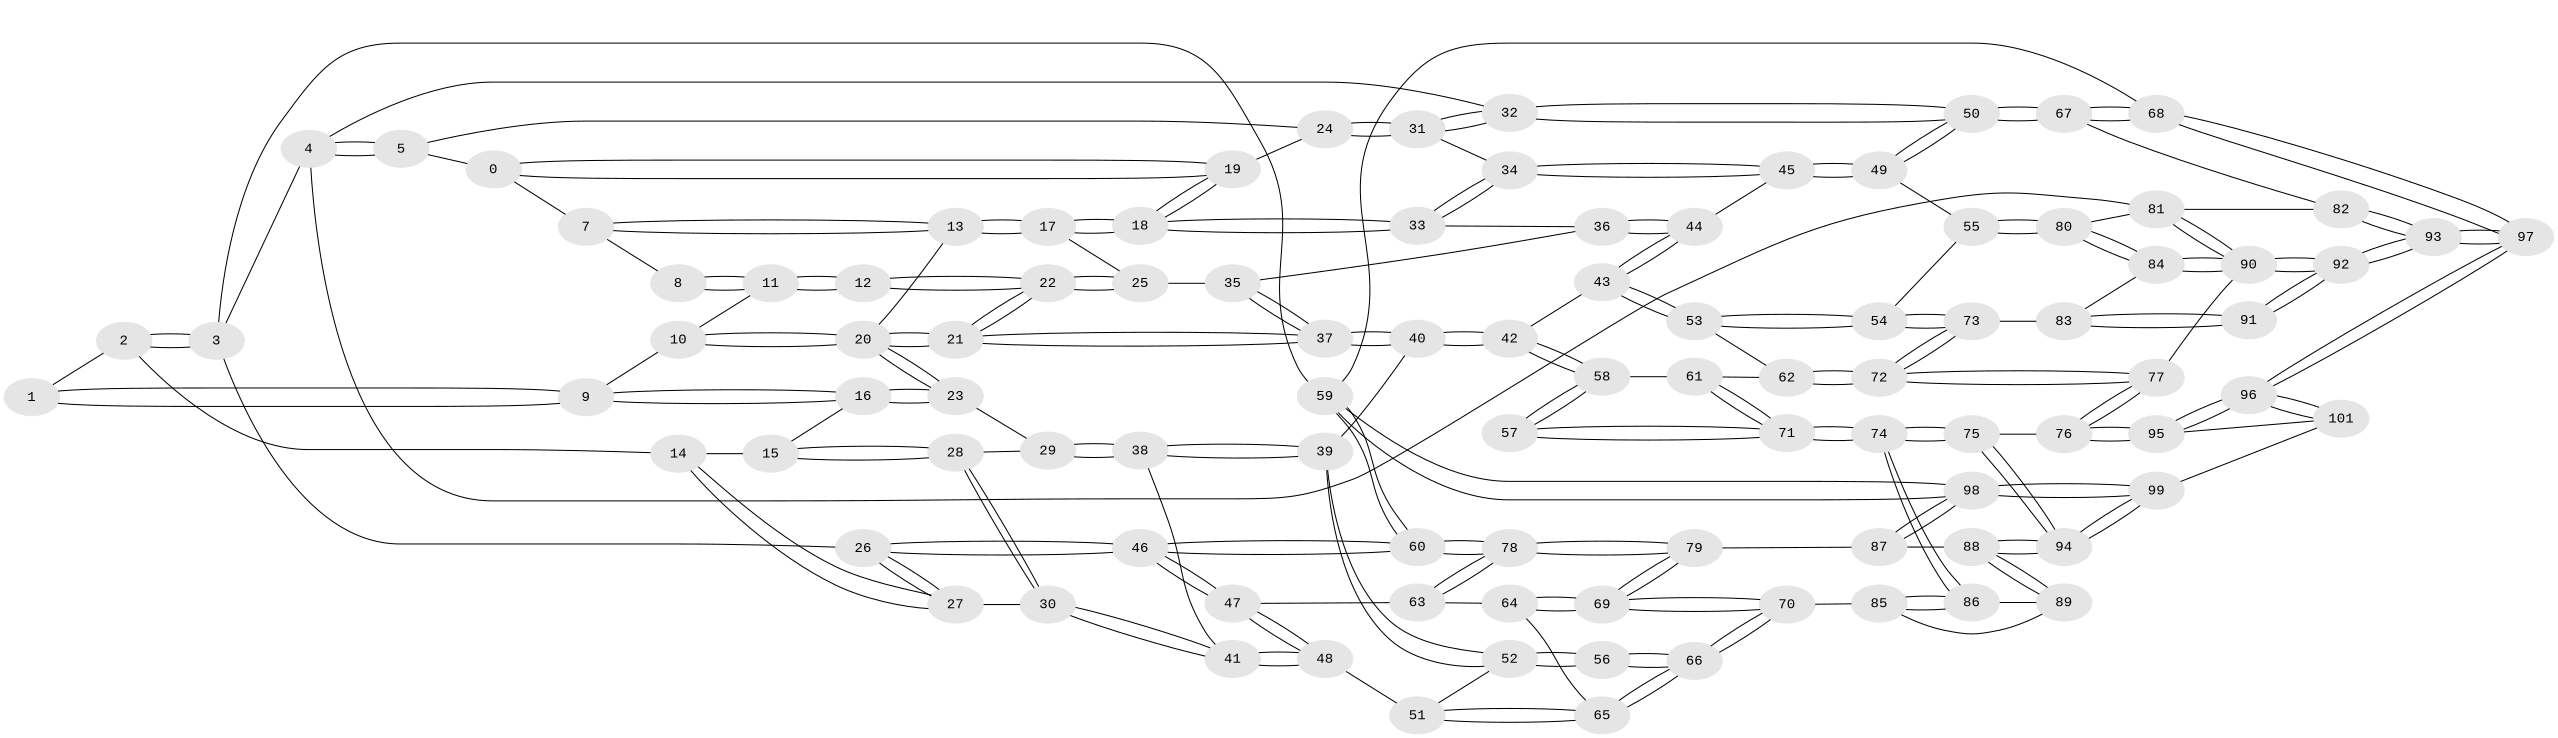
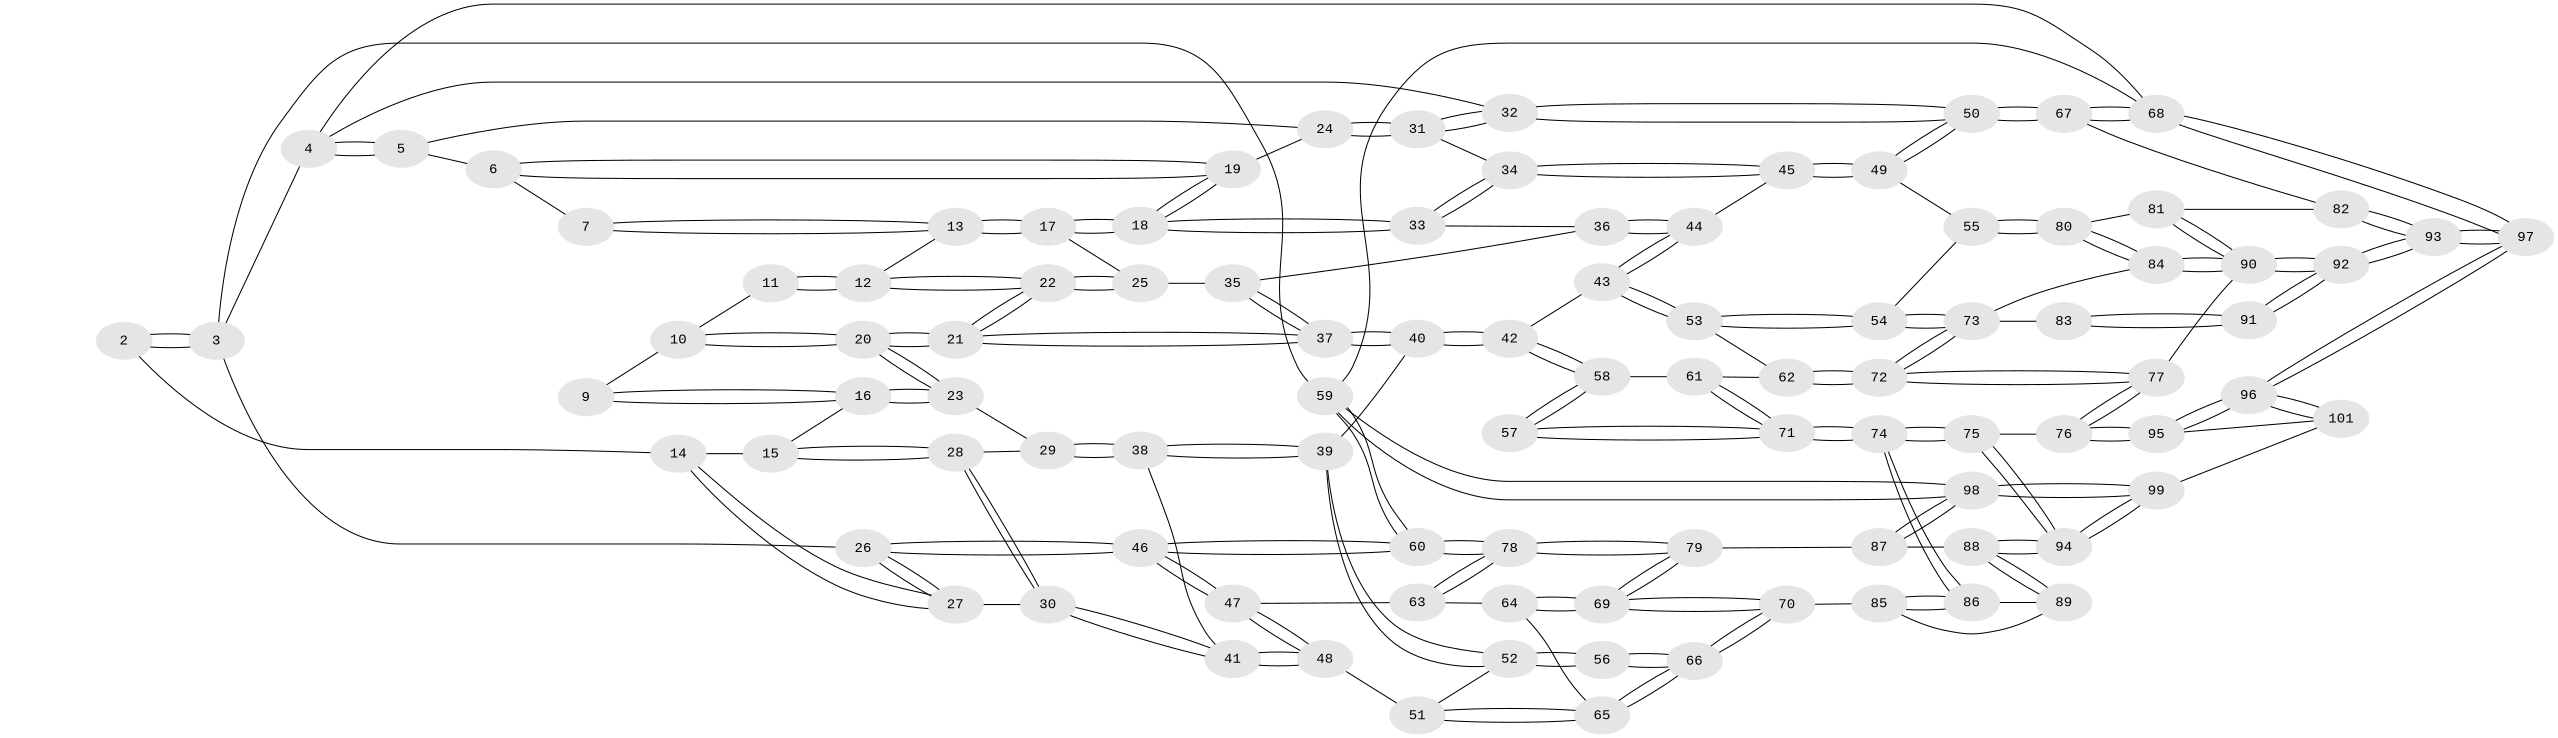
  graph {
    fontname="Liberation Mono"
    rankdir=LR
    node [color=gray90 fontname="Liberation Mono" style=filled]
    edge [fontname="Liberation Mono"]
-   1
    2
    9
    3
    14
    10
    16
    4
    26
    59
    15
    27
    5
    32
    68
    46
    60
    98
-   6 [label=0]
+   6
    24
    50
    97
    7
    19
    31
-   8
    13
    11
    17
    12
    20
    23
    21
    22
    25
    18
    28
    30
    29
    33
    35
    34
    36
    37
    40
    38
    47
    41
    39
    48
    45
    67
    44
    49
    42
    52
    56
    43
    58
    51
    53
    61
    54
    62
    55
    63
    78
    64
    65
    80
    82
    66
    73
    72
    83
    81
    84
    57
    71
    70
    74
    99
    79
    77
    69
    85
    93
    87
    86
    89
    75
    90
    91
    76
    94
    95
    96
    n98 [label=101]
    92
    88
-   1 -- 2
-   1 -- 9
-   1 -- 9
    2 -- 3
    2 -- 3
    2 -- 14
    9 -- 10
    9 -- 16
    9 -- 16
    3 -- 4
    3 -- 26
    3 -- 59
    14 -- 15
    14 -- 27
    14 -- 27
    10 -- 11
    10 -- 20
    10 -- 20
    16 -- 23
    16 -- 23
    4 -- 5
    4 -- 5
    4 -- 32
-   4 -- 81
+   4 -- 68
    26 -- 27
    26 -- 27
    26 -- 46
    26 -- 46
    59 -- 68
    59 -- 60
    59 -- 60
    59 -- 98
    59 -- 98
    15 -- 16
    15 -- 28
    15 -- 28
    27 -- 30
    5 -- 6
    5 -- 24
    32 -- 50
    32 -- 50
    68 -- 97
    68 -- 97
    46 -- 60
    46 -- 60
    46 -- 47
    46 -- 47
    60 -- 78
    60 -- 78
    98 -- 99
    98 -- 99
    6 -- 7
    6 -- 19
    6 -- 19
    24 -- 31
    24 -- 31
    50 -- 67
    50 -- 67
-   7 -- 8
    7 -- 13
    7 -- 13
    19 -- 24
    31 -- 32
    31 -- 32
    31 -- 34
-   8 -- 11
-   8 -- 11
    13 -- 17
    13 -- 17
    11 -- 12
    11 -- 12
    17 -- 25
    17 -- 18
    17 -- 18
-   20 -- 13
+   12 -- 13
    12 -- 22
    12 -- 22
    20 -- 23
    20 -- 23
    20 -- 21
    20 -- 21
    23 -- 29
    21 -- 22
    21 -- 22
    21 -- 37
    21 -- 37
    22 -- 25
    22 -- 25
    25 -- 35
    18 -- 19
    18 -- 19
    18 -- 33
    18 -- 33
    28 -- 30
    28 -- 30
    28 -- 29
    30 -- 41
    30 -- 41
    29 -- 38
    29 -- 38
    33 -- 34
    33 -- 34
    33 -- 36
    35 -- 36
    35 -- 37
    35 -- 37
    34 -- 45
    34 -- 45
    36 -- 44
    36 -- 44
    37 -- 40
    37 -- 40
    40 -- 42
    40 -- 42
    38 -- 41
    38 -- 39
    38 -- 39
    47 -- 48
    47 -- 48
    47 -- 63
    41 -- 48
    41 -- 48
    39 -- 40
    39 -- 52
    39 -- 52
    48 -- 51
    45 -- 49
    45 -- 49
    67 -- 68
    67 -- 68
    67 -- 82
    44 -- 45
    49 -- 50
    49 -- 50
    49 -- 55
    42 -- 43
    42 -- 58
    42 -- 58
    52 -- 56
    52 -- 56
    56 -- 66
    56 -- 66
    43 -- 44
    43 -- 44
    43 -- 53
    43 -- 53
    58 -- 61
    51 -- 52
    51 -- 65
    51 -- 65
    53 -- 54
    53 -- 54
    53 -- 62
    61 -- 62
    61 -- 71
    61 -- 71
    54 -- 55
    54 -- 73
    54 -- 73
    62 -- 72
    62 -- 72
    55 -- 80
    55 -- 80
    63 -- 78
    63 -- 78
    63 -- 64
    78 -- 79
    78 -- 79
    64 -- 65
    64 -- 69
    64 -- 69
    65 -- 66
    65 -- 66
    80 -- 81
    80 -- 84
    80 -- 84
    82 -- 93
    82 -- 93
    66 -- 70
    66 -- 70
    73 -- 83
    72 -- 73
    72 -- 73
    72 -- 77
    72 -- 77
-   83 -- 84
+   73 -- 84
    83 -- 91
    83 -- 91
    81 -- 82
    81 -- 90
    81 -- 90
    84 -- 90
    84 -- 90
    57 -- 58
    57 -- 58
    57 -- 71
    57 -- 71
    71 -- 74
    71 -- 74
    70 -- 85
    74 -- 86
    74 -- 86
    74 -- 75
    74 -- 75
    99 -- n98
    79 -- 87
    77 -- 90
    69 -- 70
    69 -- 70
    69 -- 79
    69 -- 79
    85 -- 86
    85 -- 86
    85 -- 89
    93 -- 97
    93 -- 97
    87 -- 98
    87 -- 98
    87 -- 88
    86 -- 89
    75 -- 76
    75 -- 94
    75 -- 94
    90 -- 92
    90 -- 92
    91 -- 92
    91 -- 92
    76 -- 77
    76 -- 77
    76 -- 95
    76 -- 95
    94 -- 99
    94 -- 99
    95 -- 96
    95 -- 96
    95 -- n98
    96 -- 97
    96 -- 97
    96 -- n98
    96 -- n98
    92 -- 93
    92 -- 93
    88 -- 89
    88 -- 89
    88 -- 94
    88 -- 94
  }
